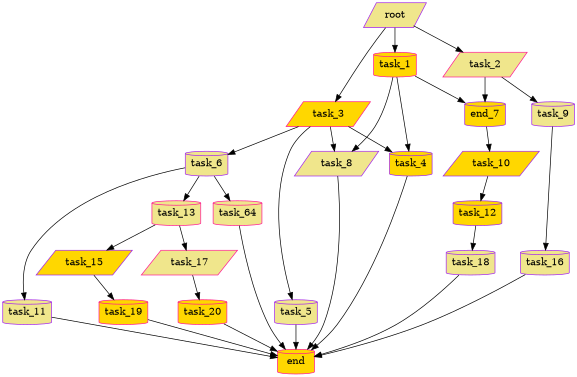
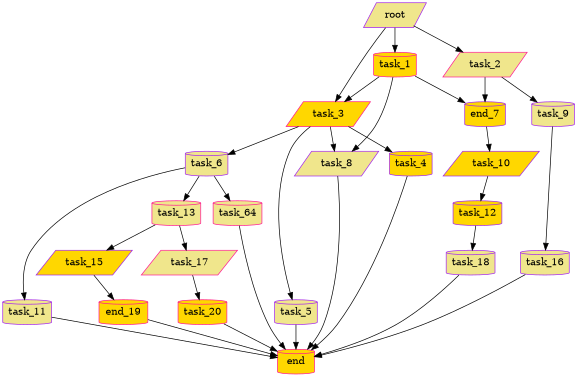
  digraph {
    node [color=purple fillcolor=khaki shape=cylinder style=filled]
    root [shape=parallelogram]
    task_1 [color=deeppink fillcolor=gold]
    task_2 [color=deeppink shape=parallelogram]
    task_3 [color=deeppink fillcolor=gold shape=parallelogram]
    task_4 [fillcolor=gold]
    n6 [fillcolor=gold label=end_7]
    task_8 [shape=parallelogram]
    task_9
    task_5
    task_6
    end [color=deeppink fillcolor=gold]
    task_10 [fillcolor=gold shape=parallelogram]
    task_16
    task_11
    task_13 [color=deeppink]
    n16 [color=deeppink label=task_64]
    task_15 [fillcolor=gold shape=parallelogram]
    task_17 [color=deeppink shape=parallelogram]
    task_12 [fillcolor=gold]
    task_18
-   task_19 [color=deeppink fillcolor=gold]
+   task_19 [color=deeppink fillcolor=gold label=end_19]
    task_20 [color=deeppink fillcolor=gold]
    root -> task_1
    root -> task_2
    root -> task_3
-   task_1 -> task_4
+   task_1 -> task_3
    task_1 -> n6
    task_1 -> task_8
    task_2 -> n6
    task_2 -> task_9
    task_3 -> task_4
    task_3 -> task_8
    task_3 -> task_5
    task_3 -> task_6
    task_4 -> end
    n6 -> task_10
    task_8 -> end
    task_9 -> task_16
    task_5 -> end
    task_6 -> task_11
    task_6 -> task_13
    task_6 -> n16
    task_10 -> task_12
    task_16 -> end
    task_11 -> end
    task_13 -> task_15
    task_13 -> task_17
    n16 -> end
    task_15 -> task_19
    task_17 -> task_20
    task_12 -> task_18
    task_18 -> end
    task_19 -> end
    task_20 -> end
  }
